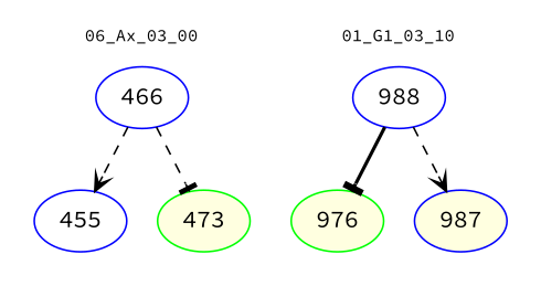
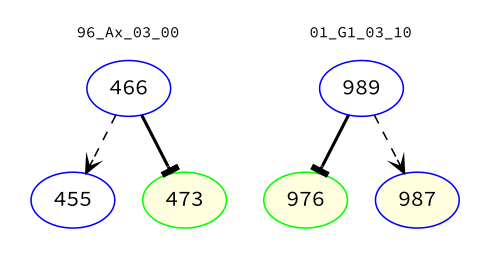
  digraph {
    fontname="Source Code Pro"
    node [color=blue fillcolor=white fontname="Source Code Pro" style=filled]
    edge [arrowhead=vee color=black fontname="Source Code Pro" style=dashed]
    n1 [label=466]
    n2 [label=455]
    n3 [color=green fillcolor=lightyellow label=473]
-   n4 [label=988]
+   n4 [label=989]
    n5 [color=green fillcolor=lightyellow label=976]
    n6 [fillcolor=lightyellow label=987]
    subgraph cluster_1 {
      color=white
      fontsize=10
-     label="06_Ax_03_00"
+     label="96_Ax_03_00"
      n1
      n2
      n3
    }
    subgraph cluster_2 {
      color=white
      fontsize=10
      label="01_G1_03_10"
      n4
      n5
      n6
    }
    n1 -> n2
-   n1 -> n3 [arrowhead=tee]
+   n1 -> n3 [arrowhead=tee style=bold]
    n4 -> n5 [arrowhead=tee style=bold]
    n4 -> n6
  }
